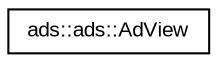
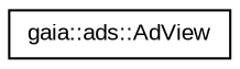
  digraph {
    rankdir=LR
    fontname="Liberation Sans"
-   n1 [color=black fillcolor=white fontname="Liberation Sans" fontsize=10 height=0.2 label="ads::ads::AdView" shape=record style=filled width=0.4]
+   n1 [color=black fillcolor=white fontname="Liberation Sans" fontsize=10 height=0.2 label="gaia::ads::AdView" shape=record style=filled width=0.4]
  }
